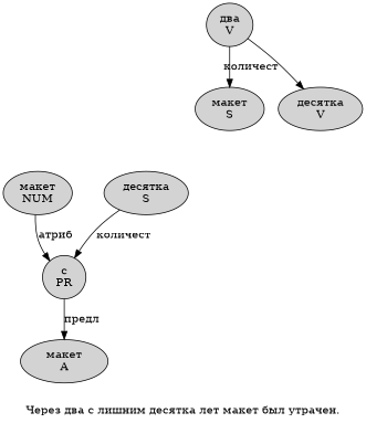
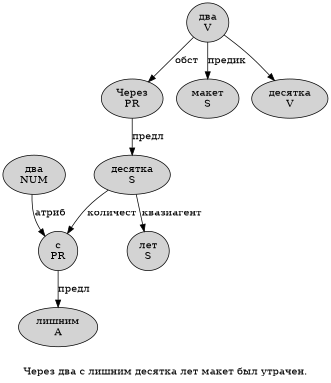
  digraph {
    label="Через два с лишним десятка лет макет был утрачен."
    node [fillcolor=lightgray penwidth=1 shape=ellipse style=filled]
+   n1 [label="Через\nPR"]
    n2 [label="десятка\nS"]
    n3 [label="с\nPR"]
-   n5 [label="макет\nNUM"]
-   n6 [label="макет\nA"]
+   n4 [label="лет\nS"]
+   n5 [label="два\nNUM"]
+   n6 [label="лишним\nA"]
    n7 [label="макет\nS"]
    n8 [label="два\nV"]
    n9 [label="десятка\nV"]
+   n1 -> n2 [label="предл"]
    n2 -> n3 [label="количест"]
+   n2 -> n4 [label="квазиагент"]
    n3 -> n6 [label="предл"]
    n5 -> n3 [label="атриб"]
-   n8 -> n7 [label="количест"]
+   n8 -> n1 [label="обст"]
+   n8 -> n7 [label="предик"]
    n8 -> n9
  }
